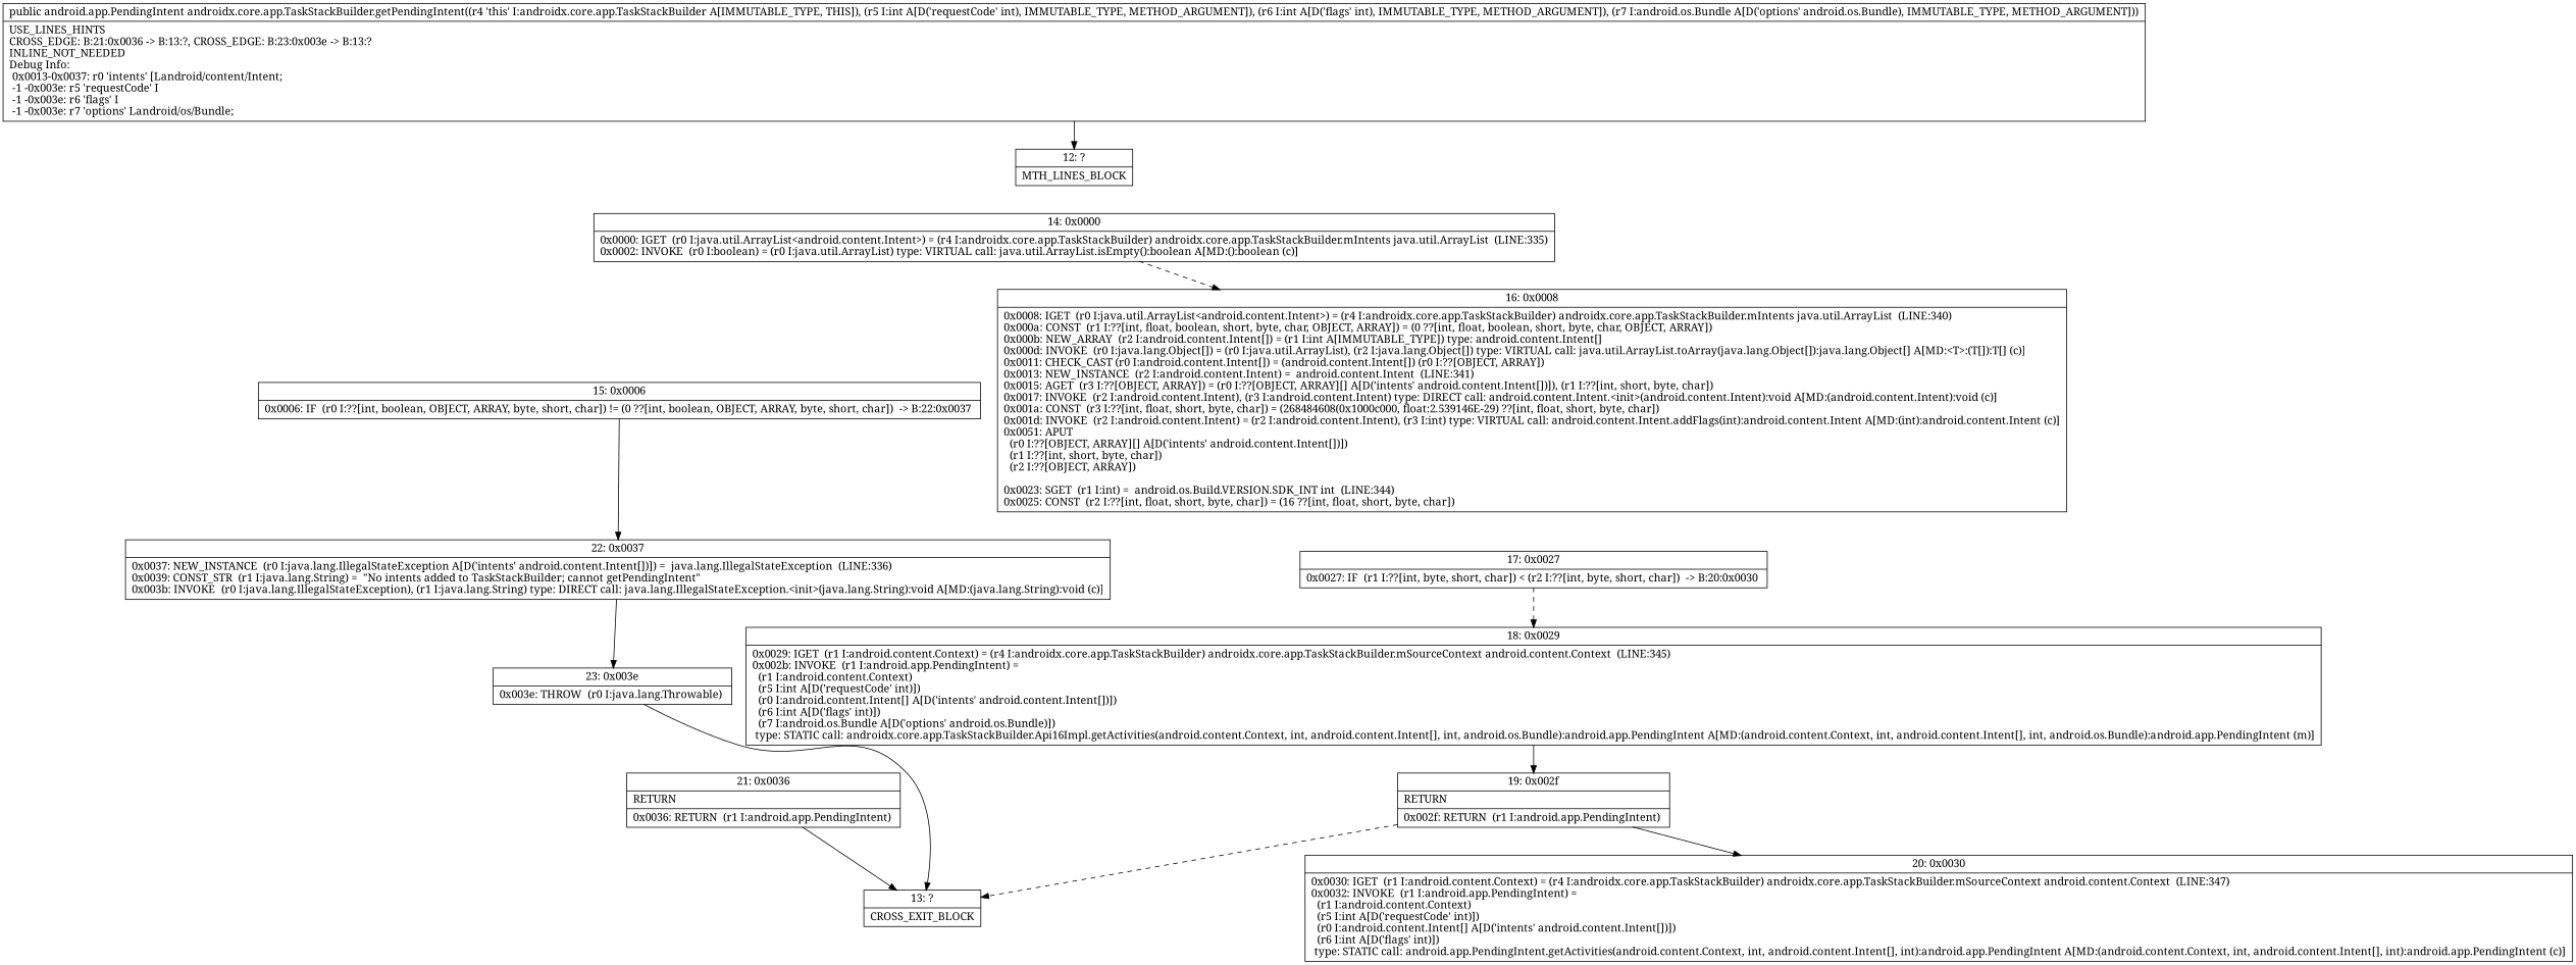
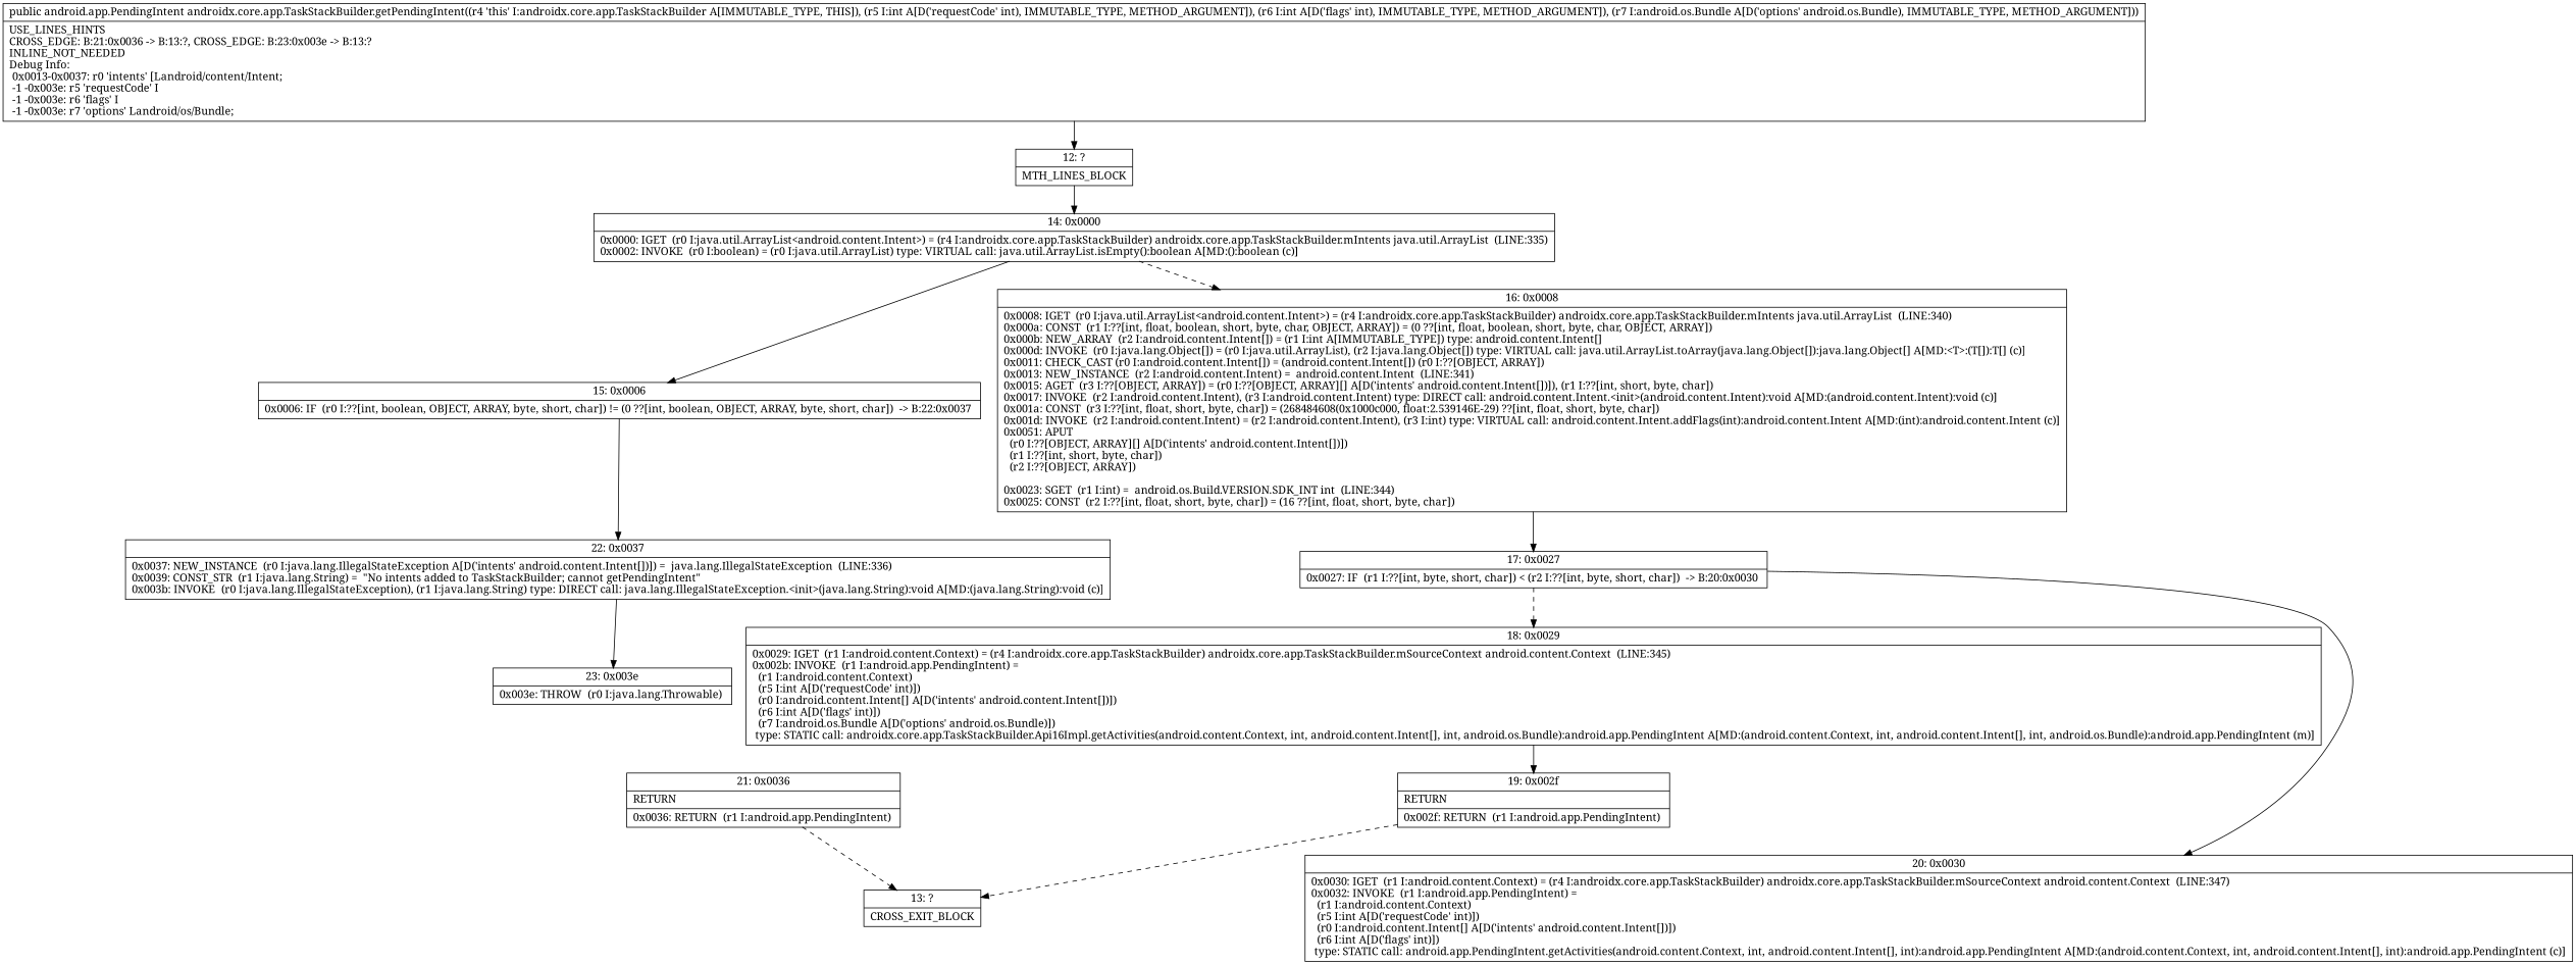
  digraph {
    fontname="Noto Serif"
    node [fontname="Noto Serif" shape=record]
    edge [fontname="Noto Serif"]
    n1 [label="{12\:\ ?|MTH_LINES_BLOCK\l}"]
    n2 [label="{14\:\ 0x0000|0x0000: IGET  (r0 I:java.util.ArrayList\<android.content.Intent\>) = (r4 I:androidx.core.app.TaskStackBuilder) androidx.core.app.TaskStackBuilder.mIntents java.util.ArrayList  (LINE:335)\l0x0002: INVOKE  (r0 I:boolean) = (r0 I:java.util.ArrayList) type: VIRTUAL call: java.util.ArrayList.isEmpty():boolean A[MD:():boolean (c)]\l}"]
    n3 [label="{15\:\ 0x0006|0x0006: IF  (r0 I:??[int, boolean, OBJECT, ARRAY, byte, short, char]) != (0 ??[int, boolean, OBJECT, ARRAY, byte, short, char])  \-\> B:22:0x0037 \l}"]
    n4 [label="{16\:\ 0x0008|0x0008: IGET  (r0 I:java.util.ArrayList\<android.content.Intent\>) = (r4 I:androidx.core.app.TaskStackBuilder) androidx.core.app.TaskStackBuilder.mIntents java.util.ArrayList  (LINE:340)\l0x000a: CONST  (r1 I:??[int, float, boolean, short, byte, char, OBJECT, ARRAY]) = (0 ??[int, float, boolean, short, byte, char, OBJECT, ARRAY]) \l0x000b: NEW_ARRAY  (r2 I:android.content.Intent[]) = (r1 I:int A[IMMUTABLE_TYPE]) type: android.content.Intent[] \l0x000d: INVOKE  (r0 I:java.lang.Object[]) = (r0 I:java.util.ArrayList), (r2 I:java.lang.Object[]) type: VIRTUAL call: java.util.ArrayList.toArray(java.lang.Object[]):java.lang.Object[] A[MD:\<T\>:(T[]):T[] (c)]\l0x0011: CHECK_CAST (r0 I:android.content.Intent[]) = (android.content.Intent[]) (r0 I:??[OBJECT, ARRAY]) \l0x0013: NEW_INSTANCE  (r2 I:android.content.Intent) =  android.content.Intent  (LINE:341)\l0x0015: AGET  (r3 I:??[OBJECT, ARRAY]) = (r0 I:??[OBJECT, ARRAY][] A[D('intents' android.content.Intent[])]), (r1 I:??[int, short, byte, char]) \l0x0017: INVOKE  (r2 I:android.content.Intent), (r3 I:android.content.Intent) type: DIRECT call: android.content.Intent.\<init\>(android.content.Intent):void A[MD:(android.content.Intent):void (c)]\l0x001a: CONST  (r3 I:??[int, float, short, byte, char]) = (268484608(0x1000c000, float:2.539146E\-29) ??[int, float, short, byte, char]) \l0x001d: INVOKE  (r2 I:android.content.Intent) = (r2 I:android.content.Intent), (r3 I:int) type: VIRTUAL call: android.content.Intent.addFlags(int):android.content.Intent A[MD:(int):android.content.Intent (c)]\l0x0051: APUT  \l  (r0 I:??[OBJECT, ARRAY][] A[D('intents' android.content.Intent[])])\l  (r1 I:??[int, short, byte, char])\l  (r2 I:??[OBJECT, ARRAY])\l \l0x0023: SGET  (r1 I:int) =  android.os.Build.VERSION.SDK_INT int  (LINE:344)\l0x0025: CONST  (r2 I:??[int, float, short, byte, char]) = (16 ??[int, float, short, byte, char]) \l}"]
    n5 [label="{22\:\ 0x0037|0x0037: NEW_INSTANCE  (r0 I:java.lang.IllegalStateException A[D('intents' android.content.Intent[])]) =  java.lang.IllegalStateException  (LINE:336)\l0x0039: CONST_STR  (r1 I:java.lang.String) =  \"No intents added to TaskStackBuilder; cannot getPendingIntent\" \l0x003b: INVOKE  (r0 I:java.lang.IllegalStateException), (r1 I:java.lang.String) type: DIRECT call: java.lang.IllegalStateException.\<init\>(java.lang.String):void A[MD:(java.lang.String):void (c)]\l}"]
    n6 [label="{17\:\ 0x0027|0x0027: IF  (r1 I:??[int, byte, short, char]) \< (r2 I:??[int, byte, short, char])  \-\> B:20:0x0030 \l}"]
    n7 [label="{23\:\ 0x003e|0x003e: THROW  (r0 I:java.lang.Throwable) \l}"]
    n8 [label="{18\:\ 0x0029|0x0029: IGET  (r1 I:android.content.Context) = (r4 I:androidx.core.app.TaskStackBuilder) androidx.core.app.TaskStackBuilder.mSourceContext android.content.Context  (LINE:345)\l0x002b: INVOKE  (r1 I:android.app.PendingIntent) = \l  (r1 I:android.content.Context)\l  (r5 I:int A[D('requestCode' int)])\l  (r0 I:android.content.Intent[] A[D('intents' android.content.Intent[])])\l  (r6 I:int A[D('flags' int)])\l  (r7 I:android.os.Bundle A[D('options' android.os.Bundle)])\l type: STATIC call: androidx.core.app.TaskStackBuilder.Api16Impl.getActivities(android.content.Context, int, android.content.Intent[], int, android.os.Bundle):android.app.PendingIntent A[MD:(android.content.Context, int, android.content.Intent[], int, android.os.Bundle):android.app.PendingIntent (m)]\l}"]
    n9 [label="{20\:\ 0x0030|0x0030: IGET  (r1 I:android.content.Context) = (r4 I:androidx.core.app.TaskStackBuilder) androidx.core.app.TaskStackBuilder.mSourceContext android.content.Context  (LINE:347)\l0x0032: INVOKE  (r1 I:android.app.PendingIntent) = \l  (r1 I:android.content.Context)\l  (r5 I:int A[D('requestCode' int)])\l  (r0 I:android.content.Intent[] A[D('intents' android.content.Intent[])])\l  (r6 I:int A[D('flags' int)])\l type: STATIC call: android.app.PendingIntent.getActivities(android.content.Context, int, android.content.Intent[], int):android.app.PendingIntent A[MD:(android.content.Context, int, android.content.Intent[], int):android.app.PendingIntent (c)]\l}"]
    n10 [label="{19\:\ 0x002f|RETURN\l|0x002f: RETURN  (r1 I:android.app.PendingIntent) \l}"]
    n11 [label="{13\:\ ?|CROSS_EXIT_BLOCK\l}"]
    n12 [label="{21\:\ 0x0036|RETURN\l|0x0036: RETURN  (r1 I:android.app.PendingIntent) \l}"]
    n13 [label="{public android.app.PendingIntent androidx.core.app.TaskStackBuilder.getPendingIntent((r4 'this' I:androidx.core.app.TaskStackBuilder A[IMMUTABLE_TYPE, THIS]), (r5 I:int A[D('requestCode' int), IMMUTABLE_TYPE, METHOD_ARGUMENT]), (r6 I:int A[D('flags' int), IMMUTABLE_TYPE, METHOD_ARGUMENT]), (r7 I:android.os.Bundle A[D('options' android.os.Bundle), IMMUTABLE_TYPE, METHOD_ARGUMENT]))  | USE_LINES_HINTS\lCROSS_EDGE: B:21:0x0036 \-\> B:13:?, CROSS_EDGE: B:23:0x003e \-\> B:13:?\lINLINE_NOT_NEEDED\lDebug Info:\l  0x0013\-0x0037: r0 'intents' [Landroid\/content\/Intent;\l  \-1 \-0x003e: r5 'requestCode' I\l  \-1 \-0x003e: r6 'flags' I\l  \-1 \-0x003e: r7 'options' Landroid\/os\/Bundle;\l}"]
+   n1 -> n2
+   n2 -> n3
    n2 -> n4 [style=dashed]
    n3 -> n5
+   n4 -> n6
    n5 -> n7
    n6 -> n8 [style=dashed]
-   n10 -> n9
-   n7 -> n11
+   n6 -> n9
    n8 -> n10
    n10 -> n11 [style=dashed]
-   n12 -> n11
+   n12 -> n11 [style=dashed]
    n13 -> n1
  }
